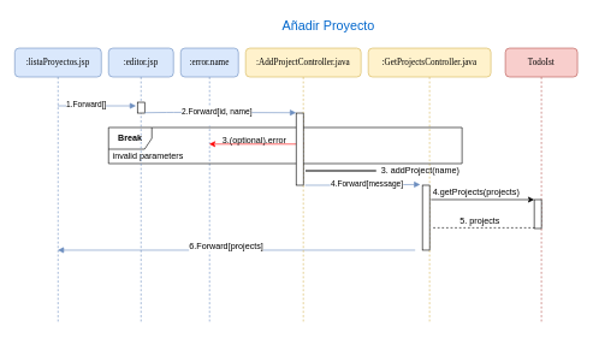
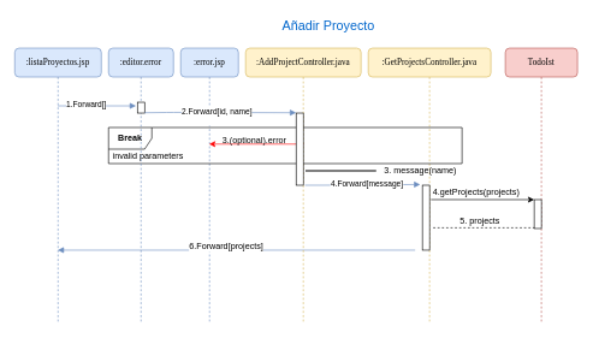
  <mxCell id="0" />
  <mxCell id="1" parent="0" />
  <mxCell id="2" value="1.Forward[]&lt;br&gt;&lt;br&gt;" style="html=1;verticalAlign=bottom;endArrow=block;fillColor=#dae8fc;strokeColor=#6c8ebf;rounded=1;" edge="1" parent="1"><mxGeometry x="-0.296" y="-20" relative="1" as="geometry"><mxPoint x="79.5" y="146" as="sourcePoint" /><mxPoint x="188" y="146" as="targetPoint" /><Array as="points"><mxPoint x="90" y="146" /></Array><mxPoint x="1" as="offset" /></mxGeometry></mxCell>
- <mxCell id="3" value=":error.name" style="shape=umlLifeline;perimeter=lifelinePerimeter;whiteSpace=wrap;html=1;container=1;collapsible=0;recursiveResize=0;outlineConnect=0;rounded=1;shadow=0;comic=0;labelBackgroundColor=none;strokeColor=#6c8ebf;strokeWidth=1;fillColor=#dae8fc;fontFamily=Verdana;fontSize=12;align=center;" vertex="1" parent="1"><mxGeometry x="250" y="66" width="80" height="380" as="geometry" /></mxCell>
+ <mxCell id="3" value=":error.jsp" style="shape=umlLifeline;perimeter=lifelinePerimeter;whiteSpace=wrap;html=1;container=1;collapsible=0;recursiveResize=0;outlineConnect=0;rounded=1;shadow=0;comic=0;labelBackgroundColor=none;strokeColor=#6c8ebf;strokeWidth=1;fillColor=#dae8fc;fontFamily=Verdana;fontSize=12;align=center;" vertex="1" parent="1"><mxGeometry x="250" y="66" width="80" height="380" as="geometry" /></mxCell>
  <mxCell id="4" value=":GetProjectsController.java" style="shape=umlLifeline;perimeter=lifelinePerimeter;whiteSpace=wrap;html=1;container=1;collapsible=0;recursiveResize=0;outlineConnect=0;rounded=1;shadow=0;comic=0;labelBackgroundColor=none;strokeColor=#d6b656;strokeWidth=1;fillColor=#fff2cc;fontFamily=Verdana;fontSize=12;align=center;" vertex="1" parent="1"><mxGeometry x="510" y="66" width="170" height="380" as="geometry" /></mxCell>
  <mxCell id="5" value="" style="html=1;points=[];perimeter=orthogonalPerimeter;rounded=0;shadow=0;comic=0;labelBackgroundColor=none;strokeColor=#000000;strokeWidth=1;fillColor=#FFFFFF;fontFamily=Verdana;fontSize=12;fontColor=#000000;align=center;" vertex="1" parent="4"><mxGeometry x="75" y="190" width="10" height="90" as="geometry" /></mxCell>
  <mxCell id="6" value="TodoIst" style="shape=umlLifeline;perimeter=lifelinePerimeter;whiteSpace=wrap;html=1;container=1;collapsible=0;recursiveResize=0;outlineConnect=0;rounded=1;shadow=0;comic=0;labelBackgroundColor=none;strokeColor=#b85450;strokeWidth=1;fillColor=#f8cecc;fontFamily=Verdana;fontSize=12;align=center;" vertex="1" parent="1"><mxGeometry x="700" y="66" width="100" height="380" as="geometry" /></mxCell>
  <mxCell id="7" value="" style="html=1;points=[];perimeter=orthogonalPerimeter;rounded=0;shadow=0;comic=0;labelBackgroundColor=none;strokeColor=#000000;strokeWidth=1;fillColor=#FFFFFF;fontFamily=Verdana;fontSize=12;fontColor=#000000;align=center;" vertex="1" parent="6"><mxGeometry x="40" y="210" width="10" height="40" as="geometry" /></mxCell>
  <mxCell id="8" value="&lt;b&gt;Break&lt;/b&gt;" style="shape=umlFrame;whiteSpace=wrap;html=1;fillColor=#FFFFFF;gradientColor=none;" vertex="1" parent="1"><mxGeometry x="150" y="176" width="490" height="50" as="geometry" /></mxCell>
  <mxCell id="9" value="" style="endArrow=none;dashed=1;html=1;" edge="1" parent="1"><mxGeometry width="50" height="50" relative="1" as="geometry"><mxPoint x="600" y="315" as="sourcePoint" /><mxPoint x="740" y="315" as="targetPoint" /></mxGeometry></mxCell>
  <mxCell id="10" value="" style="shape=image;html=1;verticalAlign=top;verticalLabelPosition=bottom;labelBackgroundColor=#ffffff;imageAspect=0;aspect=fixed;image=https://cdn4.iconfinder.com/data/icons/ionicons/512/icon-ios7-arrow-right-128.png;rotation=178;" vertex="1" parent="1"><mxGeometry x="590" y="306" width="20" height="20" as="geometry" /></mxCell>
  <mxCell id="11" value="" style="endArrow=classic;html=1;fillColor=#FF0000;strokeColor=#FF0000;exitX=1.05;exitY=0.43;exitDx=0;exitDy=0;exitPerimeter=0;" edge="1" parent="1" source="20" target="3"><mxGeometry width="50" height="50" relative="1" as="geometry"><mxPoint x="440" y="396" as="sourcePoint" /><mxPoint x="410" y="316" as="targetPoint" /></mxGeometry></mxCell>
  <mxCell id="12" value="invalid parameters" style="text;html=1;strokeColor=none;fillColor=none;align=center;verticalAlign=middle;whiteSpace=wrap;rounded=0;" vertex="1" parent="1"><mxGeometry x="150" y="206" width="110" height="20" as="geometry" /></mxCell>
  <mxCell id="13" value="3.(optional).error&lt;br&gt;&lt;br&gt;" style="text;html=1;strokeColor=none;fillColor=none;align=center;verticalAlign=middle;whiteSpace=wrap;rounded=0;" vertex="1" parent="1"><mxGeometry x="300" y="191" width="105" height="20" as="geometry" /></mxCell>
  <mxCell id="14" value="&lt;font color=&quot;#0066cc&quot;&gt;&lt;span style=&quot;font-size: 18px&quot;&gt;Añadir Proyecto&lt;/span&gt;&lt;/font&gt;&lt;br&gt;" style="text;html=1;strokeColor=none;fillColor=none;align=center;verticalAlign=middle;whiteSpace=wrap;rounded=0;" vertex="1" parent="1"><mxGeometry x="380" y="20" width="150" height="30" as="geometry" /></mxCell>
  <mxCell id="15" value="" style="html=1;verticalAlign=bottom;endArrow=block;fillColor=#dae8fc;strokeColor=#6c8ebf;rounded=1;" edge="1" parent="1"><mxGeometry x="-0.616" relative="1" as="geometry"><mxPoint x="575" y="346" as="sourcePoint" /><mxPoint x="79.5" y="346" as="targetPoint" /><Array as="points" /><mxPoint as="offset" /></mxGeometry></mxCell>
  <mxCell id="16" value="6.Forward[projects]" style="text;html=1;resizable=0;points=[];align=center;verticalAlign=middle;labelBackgroundColor=#ffffff;" vertex="1" connectable="0" parent="15"><mxGeometry x="-0.896" y="-2" relative="1" as="geometry"><mxPoint x="-237" y="-4" as="offset" /></mxGeometry></mxCell>
- <mxCell id="17" value=":editor.jsp" style="shape=umlLifeline;perimeter=lifelinePerimeter;whiteSpace=wrap;html=1;container=1;collapsible=0;recursiveResize=0;outlineConnect=0;rounded=1;shadow=0;comic=0;labelBackgroundColor=none;strokeColor=#6c8ebf;strokeWidth=1;fillColor=#dae8fc;fontFamily=Verdana;fontSize=12;align=center;" vertex="1" parent="1"><mxGeometry x="150" y="66" width="90" height="380" as="geometry" /></mxCell>
+ <mxCell id="17" value=":editor.error" style="shape=umlLifeline;perimeter=lifelinePerimeter;whiteSpace=wrap;html=1;container=1;collapsible=0;recursiveResize=0;outlineConnect=0;rounded=1;shadow=0;comic=0;labelBackgroundColor=none;strokeColor=#6c8ebf;strokeWidth=1;fillColor=#dae8fc;fontFamily=Verdana;fontSize=12;align=center;" vertex="1" parent="1"><mxGeometry x="150" y="66" width="90" height="380" as="geometry" /></mxCell>
  <mxCell id="18" value="" style="html=1;points=[];perimeter=orthogonalPerimeter;rounded=0;shadow=0;comic=0;labelBackgroundColor=none;strokeColor=#000000;strokeWidth=1;fillColor=#FFFFFF;fontFamily=Verdana;fontSize=12;fontColor=#000000;align=center;" vertex="1" parent="17"><mxGeometry x="40" y="75" width="10" height="15" as="geometry" /></mxCell>
  <mxCell id="19" value=":AddProjectController.java" style="shape=umlLifeline;perimeter=lifelinePerimeter;whiteSpace=wrap;html=1;container=1;collapsible=0;recursiveResize=0;outlineConnect=0;rounded=1;shadow=0;comic=0;labelBackgroundColor=none;strokeColor=#d6b656;strokeWidth=1;fillColor=#fff2cc;fontFamily=Verdana;fontSize=12;align=center;" vertex="1" parent="1"><mxGeometry x="340" y="66" width="160" height="380" as="geometry" /></mxCell>
  <mxCell id="20" value="" style="html=1;points=[];perimeter=orthogonalPerimeter;rounded=0;shadow=0;comic=0;labelBackgroundColor=none;strokeColor=#000000;strokeWidth=1;fillColor=#FFFFFF;fontFamily=Verdana;fontSize=12;fontColor=#000000;align=center;" vertex="1" parent="19"><mxGeometry x="70" y="90" width="10" height="100" as="geometry" /></mxCell>
  <mxCell id="21" value="2.Forward[id, name]&lt;br&gt;&lt;br&gt;" style="html=1;verticalAlign=bottom;endArrow=block;fillColor=#dae8fc;strokeColor=#6c8ebf;rounded=1;" edge="1" parent="1"><mxGeometry x="-0.047" y="-21" relative="1" as="geometry"><mxPoint x="200" y="155.5" as="sourcePoint" /><mxPoint x="410" y="155.5" as="targetPoint" /><Array as="points"><mxPoint x="240.5" y="155" /></Array><mxPoint as="offset" /></mxGeometry></mxCell>
  <mxCell id="22" value="4.Forward[message]&lt;br&gt;&lt;br&gt;" style="html=1;verticalAlign=bottom;endArrow=block;fillColor=#dae8fc;strokeColor=#6c8ebf;rounded=1;entryX=-0.3;entryY=-0.011;entryDx=0;entryDy=0;entryPerimeter=0;" edge="1" parent="1" target="5"><mxGeometry x="0.051" y="-20" relative="1" as="geometry"><mxPoint x="422.5" y="256" as="sourcePoint" /><mxPoint x="570" y="256" as="targetPoint" /><Array as="points"><mxPoint x="453" y="256" /></Array><mxPoint x="1" as="offset" /></mxGeometry></mxCell>
  <mxCell id="23" value="" style="endArrow=classic;html=1;exitX=1.2;exitY=0.222;exitDx=0;exitDy=0;exitPerimeter=0;" edge="1" parent="1" source="5"><mxGeometry width="50" height="50" relative="1" as="geometry"><mxPoint x="600" y="276" as="sourcePoint" /><mxPoint x="740" y="276" as="targetPoint" /></mxGeometry></mxCell>
- <mxCell id="24" value="3. addProject(name)" style="text;html=1;strokeColor=none;fillColor=none;align=center;verticalAlign=middle;whiteSpace=wrap;rounded=0;" vertex="1" parent="1"><mxGeometry x="525" y="226" width="115" height="20" as="geometry" /></mxCell>
+ <mxCell id="24" value="3. message(name)" style="text;html=1;strokeColor=none;fillColor=none;align=center;verticalAlign=middle;whiteSpace=wrap;rounded=0;" vertex="1" parent="1"><mxGeometry x="525" y="226" width="115" height="20" as="geometry" /></mxCell>
  <mxCell id="25" value="" style="line;strokeWidth=2;html=1;" vertex="1" parent="1"><mxGeometry x="423" y="231" width="98" height="10" as="geometry" /></mxCell>
  <mxCell id="26" value="4.getProjects(projects)" style="text;html=1;strokeColor=none;fillColor=none;align=center;verticalAlign=middle;whiteSpace=wrap;rounded=0;" vertex="1" parent="1"><mxGeometry x="640" y="256" width="40" height="20" as="geometry" /></mxCell>
  <mxCell id="27" value="5. projects" style="text;html=1;strokeColor=none;fillColor=none;align=center;verticalAlign=middle;whiteSpace=wrap;rounded=0;" vertex="1" parent="1"><mxGeometry x="630" y="296" width="70" height="20" as="geometry" /></mxCell>
  <mxCell id="28" value=":listaProyectos.jsp" style="shape=umlLifeline;perimeter=lifelinePerimeter;whiteSpace=wrap;html=1;container=1;collapsible=0;recursiveResize=0;outlineConnect=0;rounded=1;shadow=0;comic=0;labelBackgroundColor=none;strokeColor=#6c8ebf;strokeWidth=1;fillColor=#dae8fc;fontFamily=Verdana;fontSize=12;align=center;" vertex="1" parent="1"><mxGeometry x="20" y="66" width="120" height="380" as="geometry" /></mxCell>
